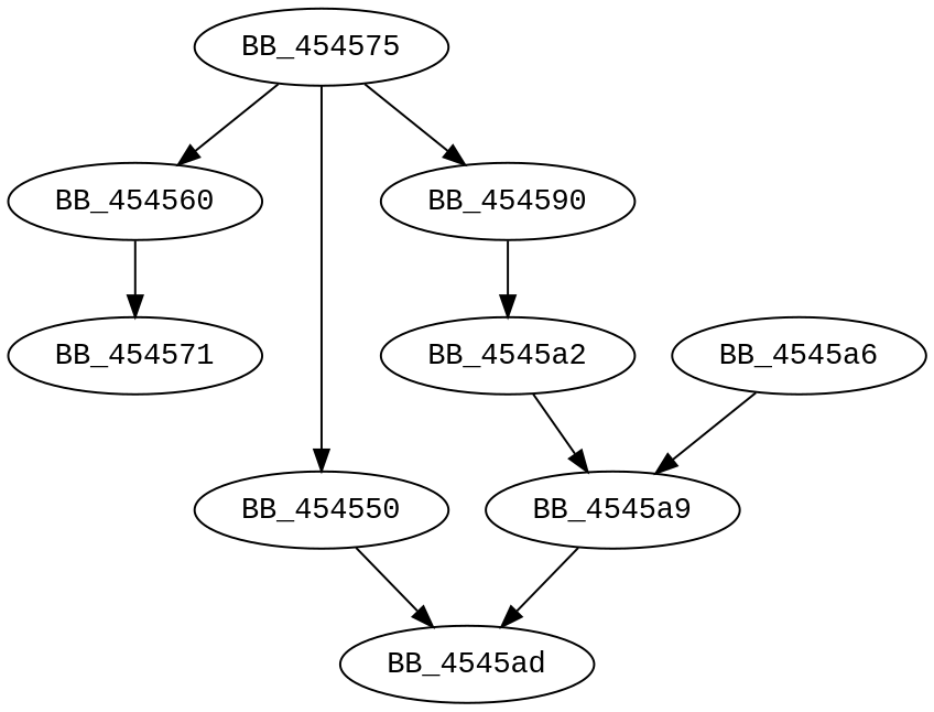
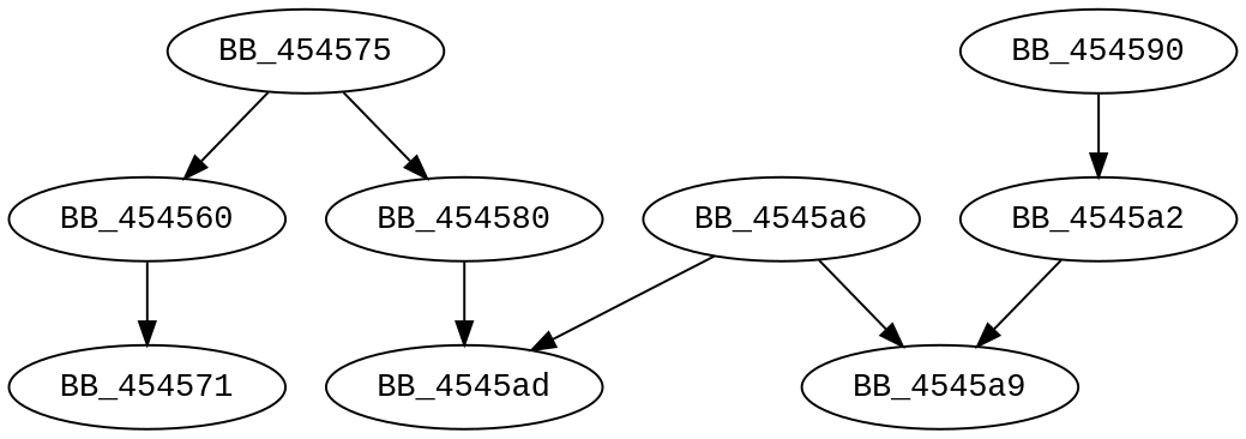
  digraph {
    fontname="Liberation Mono"
    node [fontname="Liberation Mono"]
    edge [fontname="Liberation Mono"]
    BB_454560
    BB_454571
    BB_454575
-   BB_454580 [label=BB_454550]
+   BB_454580
    BB_454590
    BB_4545ad
    BB_4545a2
    BB_4545a9
    BB_4545a6
    BB_454560 -> BB_454571
    BB_454575 -> BB_454560
    BB_454575 -> BB_454580
-   BB_454575 -> BB_454590
    BB_454580 -> BB_4545ad
    BB_454590 -> BB_4545a2
    BB_4545a2 -> BB_4545a9
-   BB_4545a9 -> BB_4545ad
+   BB_4545a6 -> BB_4545ad
    BB_4545a6 -> BB_4545a9
  }
